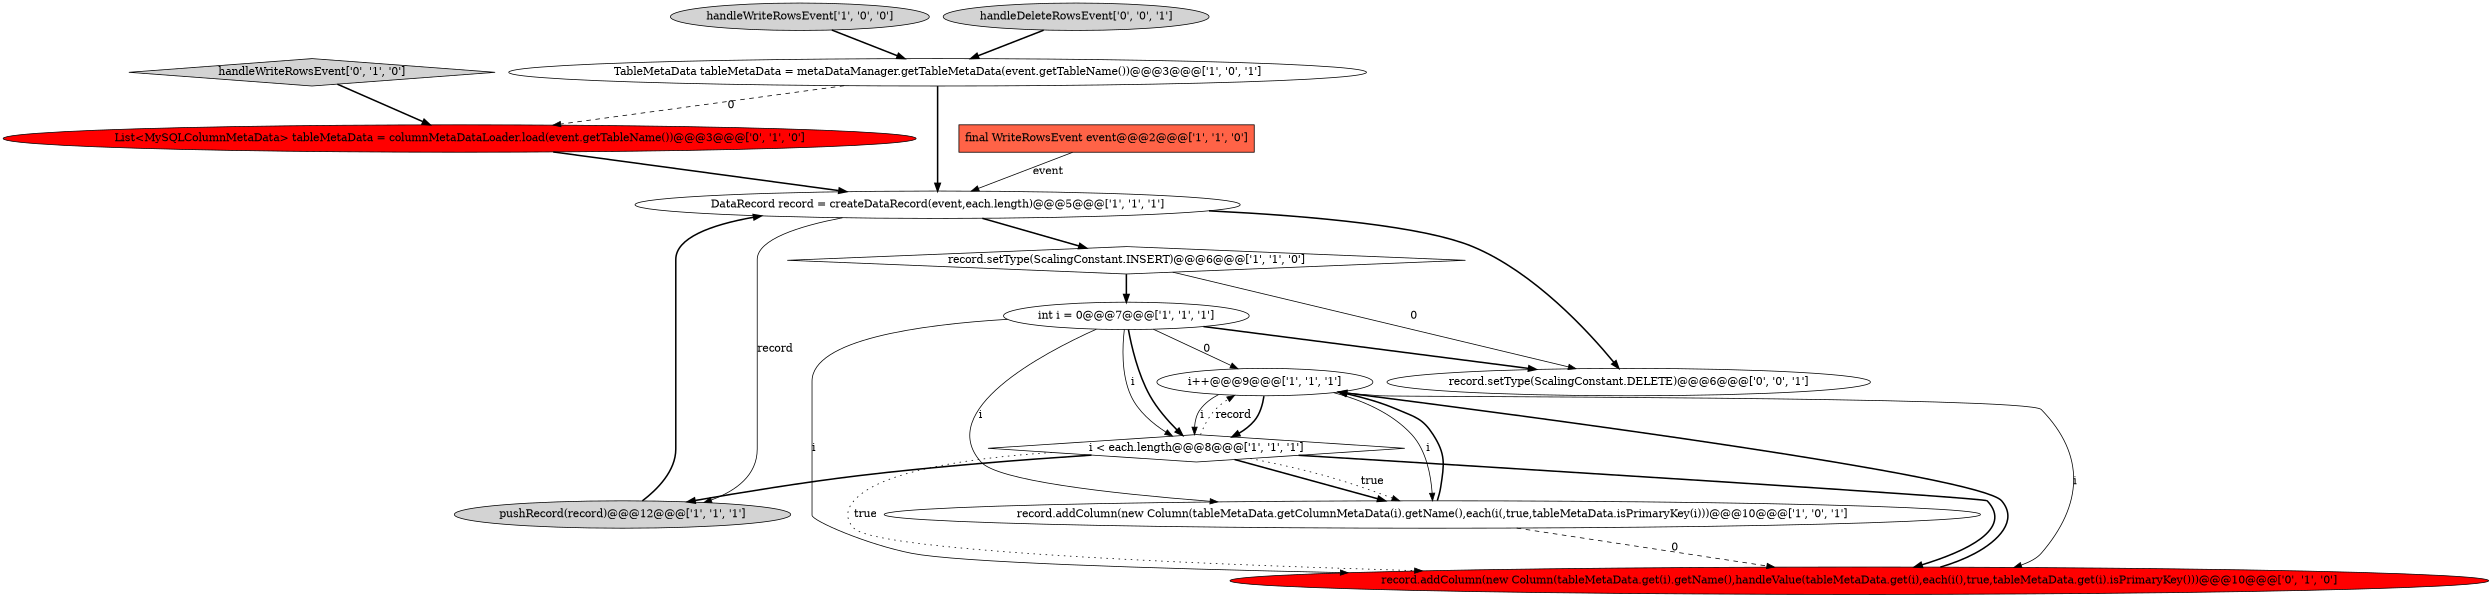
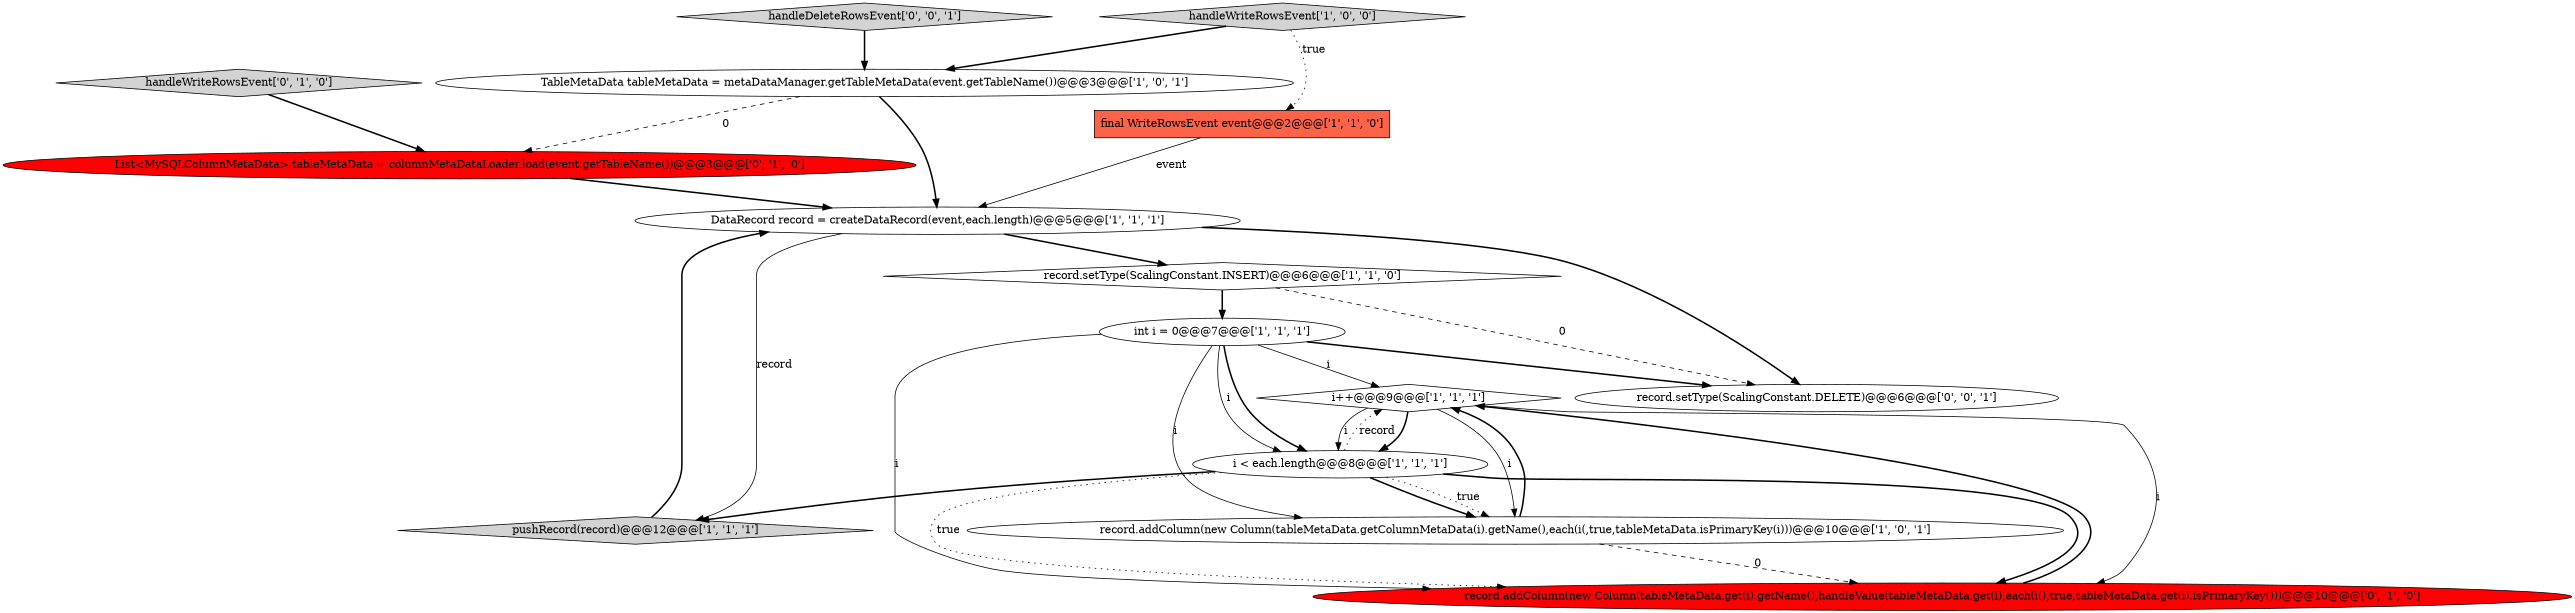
  digraph {
    node [fillcolor=white shape=ellipse style=filled]
    edge [style=bold]
    n1 [label="TableMetaData tableMetaData = metaDataManager.getTableMetaData(event.getTableName())@@@3@@@['1', '0', '1']"]
    n2 [label="DataRecord record = createDataRecord(event,each.length)@@@5@@@['1', '1', '1']"]
    n3 [fillcolor=red label="List<MySQLColumnMetaData> tableMetaData = columnMetaDataLoader.load(event.getTableName())@@@3@@@['0', '1', '0']"]
-   n4 [fillcolor=lightgray label="pushRecord(record)@@@12@@@['1', '1', '1']"]
+   n4 [fillcolor=lightgray label="pushRecord(record)@@@12@@@['1', '1', '1']" shape=diamond]
    n5 [label="record.setType(ScalingConstant.INSERT)@@@6@@@['1', '1', '0']" shape=diamond]
    n6 [label="record.setType(ScalingConstant.DELETE)@@@6@@@['0', '0', '1']"]
-   n7 [label="i++@@@9@@@['1', '1', '1']"]
+   n7 [label="i++@@@9@@@['1', '1', '1']" shape=diamond]
    n8 [label="record.addColumn(new Column(tableMetaData.getColumnMetaData(i).getName(),each(i(,true,tableMetaData.isPrimaryKey(i)))@@@10@@@['1', '0', '1']"]
-   n9 [label="i < each.length@@@8@@@['1', '1', '1']" shape=diamond]
+   n9 [label="i < each.length@@@8@@@['1', '1', '1']"]
    n10 [fillcolor=red label="record.addColumn(new Column(tableMetaData.get(i).getName(),handleValue(tableMetaData.get(i),each(i(),true,tableMetaData.get(i).isPrimaryKey()))@@@10@@@['0', '1', '0']"]
    n11 [label="int i = 0@@@7@@@['1', '1', '1']"]
-   n12 [fillcolor=lightgray label="handleWriteRowsEvent['1', '0', '0']"]
+   n12 [fillcolor=lightgray label="handleWriteRowsEvent['1', '0', '0']" shape=diamond]
    n13 [fillcolor=tomato label="final WriteRowsEvent event@@@2@@@['1', '1', '0']" shape=box]
    n14 [fillcolor=lightgray label="handleWriteRowsEvent['0', '1', '0']" shape=diamond]
-   n15 [fillcolor=lightgray label="handleDeleteRowsEvent['0', '0', '1']"]
+   n15 [fillcolor=lightgray label="handleDeleteRowsEvent['0', '0', '1']" shape=diamond]
    n1 -> n2
    n1 -> n3 [label=0 style=dashed]
    n2 -> n4 [label=record style=solid]
    n2 -> n5
    n2 -> n6
    n3 -> n2
    n4 -> n2
-   n5 -> n6 [label=0 style=solid]
+   n5 -> n6 [label=0 style=dashed]
    n5 -> n11
    n7 -> n8 [label=i style=solid]
    n7 -> n9
    n7 -> n9 [label=i style=solid]
    n7 -> n10 [label=i style=solid]
    n8 -> n7
    n8 -> n10 [label=0 style=dashed]
    n9 -> n4
    n9 -> n7 [label=record style=dotted]
    n9 -> n8
    n9 -> n8 [label=true style=dotted]
    n9 -> n10 [label=true style=dotted]
    n9 -> n10
    n10 -> n7
    n11 -> n6
-   n11 -> n7 [label=0 style=solid]
+   n11 -> n7 [label=i style=solid]
    n11 -> n8 [label=i style=solid]
    n11 -> n9
    n11 -> n9 [label=i style=solid]
    n11 -> n10 [label=i style=solid]
    n12 -> n1
+   n12 -> n13 [label=true style=dotted]
    n13 -> n2 [label=event style=solid]
    n14 -> n3
    n15 -> n1
  }
